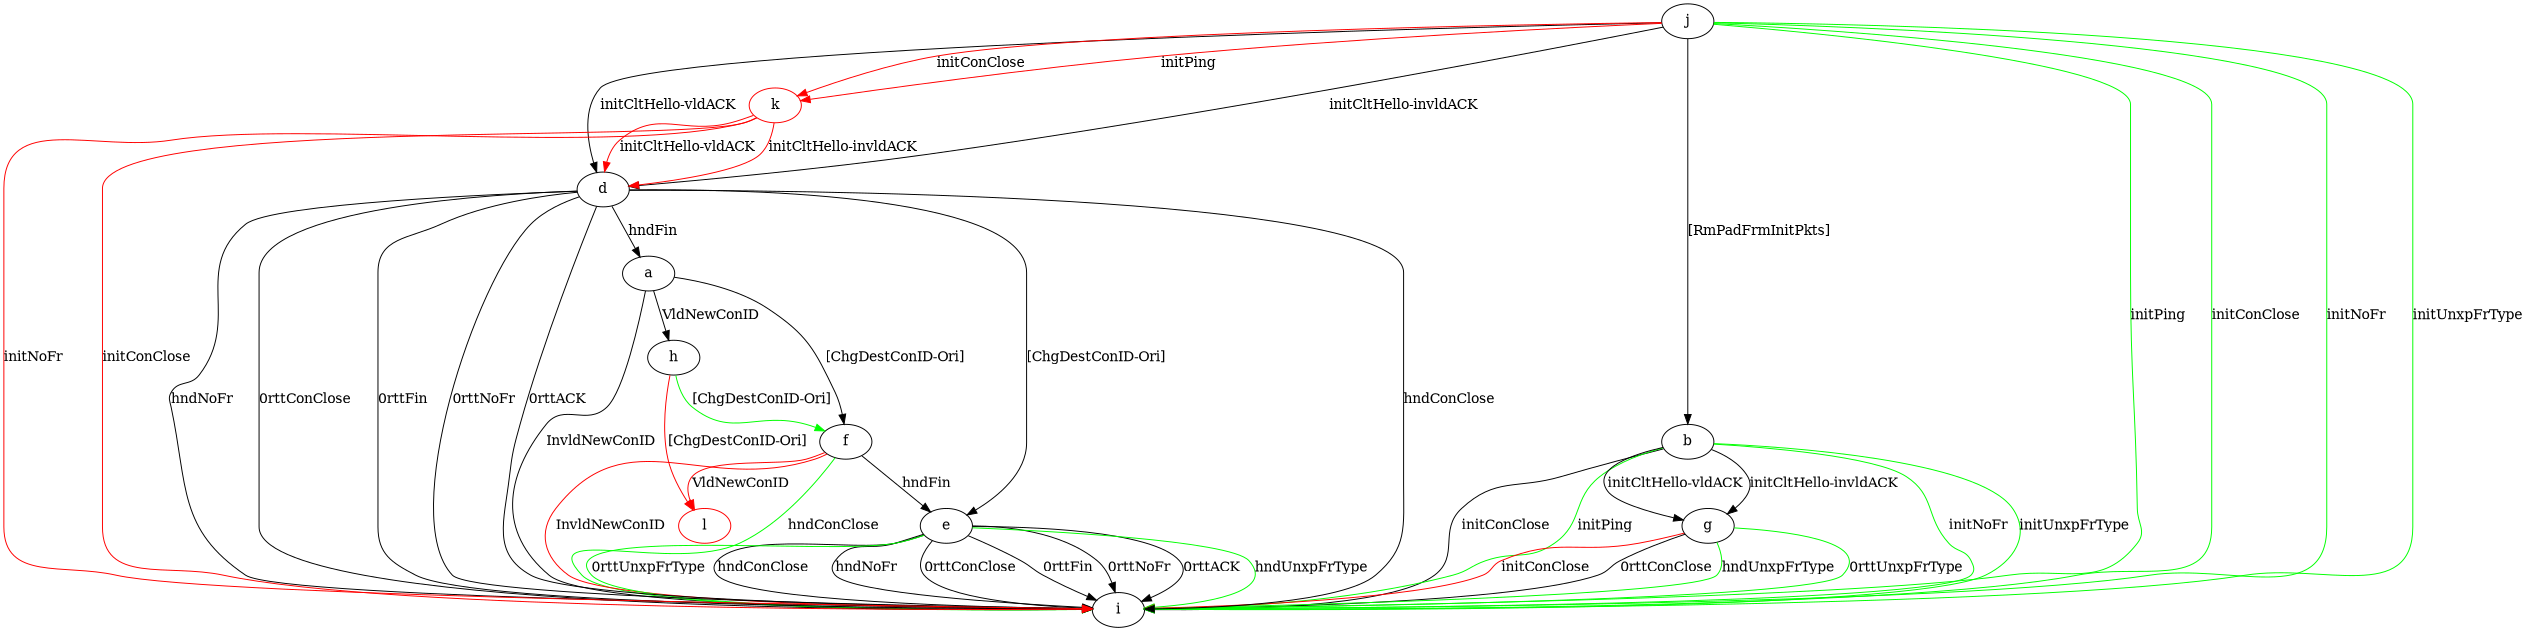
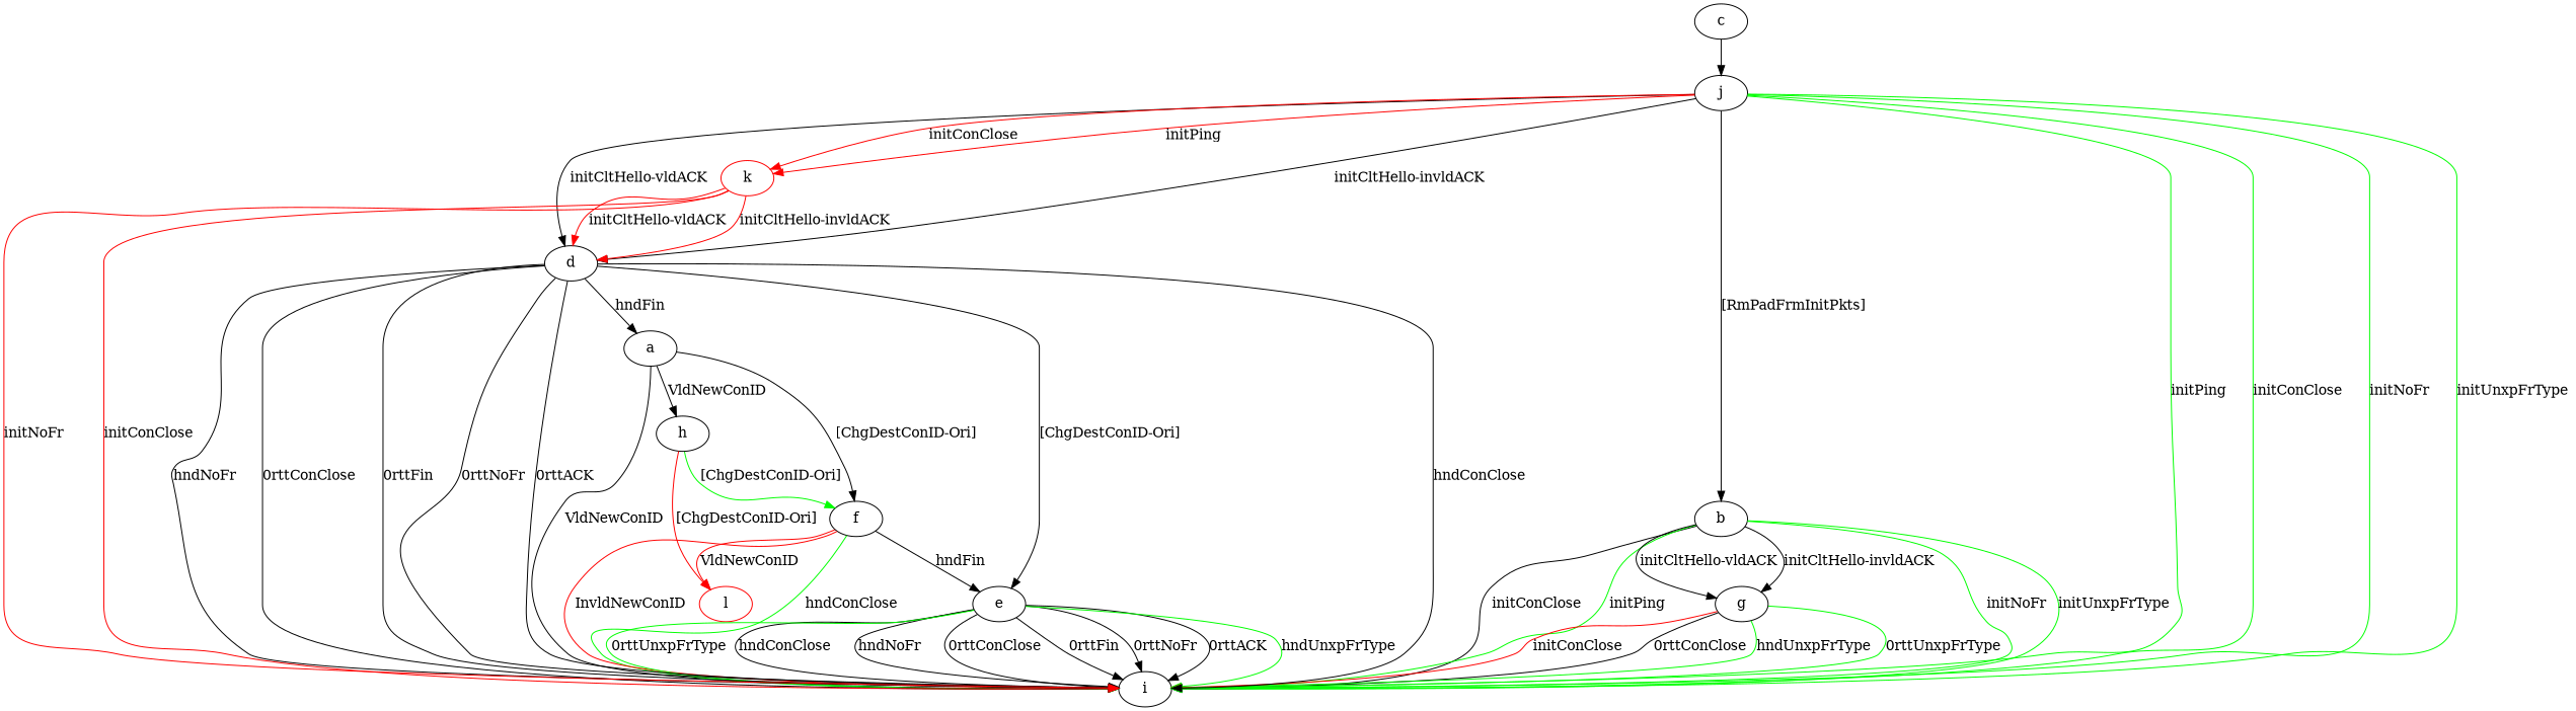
  digraph {
    a
    f
    h
    i
    l [color=red]
    e
    b
    g
+   c
    j
    d
    k [color=red]
    a -> f [label="[ChgDestConID-Ori] "]
    a -> h [label="VldNewConID "]
-   a -> i [label="InvldNewConID "]
+   a -> i [label="VldNewConID "]
    f -> i [color=green label="hndConClose "]
    f -> i [color=red label="InvldNewConID "]
    f -> l [color=red label="VldNewConID "]
    f -> e [label="hndFin "]
    h -> f [color=green label="[ChgDestConID-Ori] "]
    h -> l [color=red label="[ChgDestConID-Ori] "]
    e -> i [label="hndConClose "]
    e -> i [label="hndNoFr "]
    e -> i [label="0rttConClose "]
    e -> i [label="0rttFin "]
    e -> i [label="0rttNoFr "]
    e -> i [label="0rttACK "]
    e -> i [color=green label="hndUnxpFrType "]
    e -> i [color=green label="0rttUnxpFrType "]
    b -> i [label="initConClose "]
    b -> i [color=green label="initPing "]
    b -> i [color=green label="initNoFr "]
    b -> i [color=green label="initUnxpFrType "]
    b -> g [label="initCltHello-vldACK "]
    b -> g [label="initCltHello-invldACK "]
    g -> i [label="0rttConClose "]
    g -> i [color=green label="hndUnxpFrType "]
    g -> i [color=green label="0rttUnxpFrType "]
    g -> i [color=red label="initConClose "]
+   c -> j
    j -> i [color=green label="initPing "]
    j -> i [color=green label="initConClose "]
    j -> i [color=green label="initNoFr "]
    j -> i [color=green label="initUnxpFrType "]
    j -> b [label="[RmPadFrmInitPkts] "]
    j -> d [label="initCltHello-vldACK "]
    j -> d [label="initCltHello-invldACK "]
    j -> k [color=red label="initPing "]
    j -> k [color=red label="initConClose "]
    d -> a [label="hndFin "]
    d -> i [label="hndConClose "]
    d -> i [label="hndNoFr "]
    d -> i [label="0rttConClose "]
    d -> i [label="0rttFin "]
    d -> i [label="0rttNoFr "]
    d -> i [label="0rttACK "]
    d -> e [label="[ChgDestConID-Ori] "]
    k -> i [color=red label="initConClose "]
    k -> i [color=red label="initNoFr "]
    k -> d [color=red label="initCltHello-vldACK "]
    k -> d [color=red label="initCltHello-invldACK "]
  }
